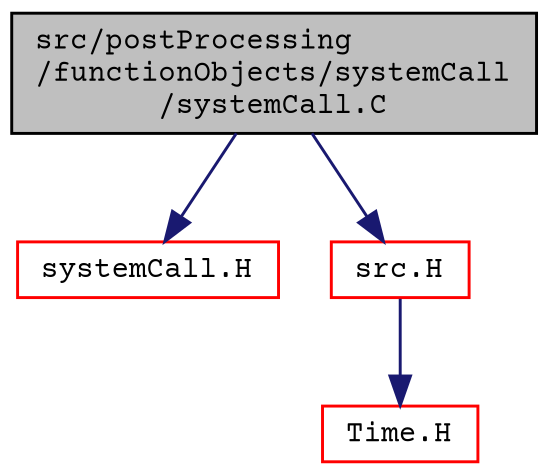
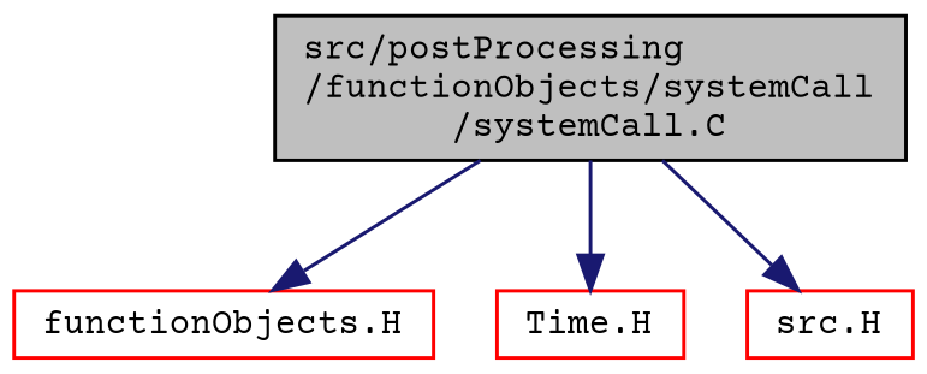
  digraph {
    fontname="Courier Prime"
    node [color=red fontname="Courier Prime" fontsize=10 shape=record]
    edge [color=midnightblue fontname="Courier Prime" fontsize=10 labelfontname=FreeSans labelfontsize=10 style=solid]
    n1 [color=black fillcolor=grey75 fontcolor=black height=0.2 label="src/postProcessing\l/functionObjects/systemCall\l/systemCall.C" style=filled width=0.4]
-   n2 [height=0.2 label="systemCall.H" width=0.4]
+   n2 [height=0.2 label="functionObjects.H" width=0.4]
    n3 [height=0.2 label="Time.H" width=0.4]
    n4 [height=0.2 label="src.H" width=0.4]
    n1 -> n2
-   n4 -> n3
+   n1 -> n3
    n1 -> n4
  }
